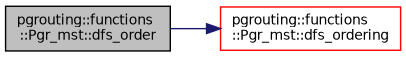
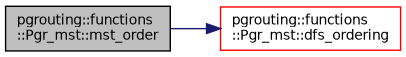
  digraph {
    rankdir=LR
    node [fontname=Helvetica fontsize=10 shape=record style=filled]
-   n1 [color=black fillcolor=grey75 fontcolor=black height=0.2 label="pgrouting::functions\l::Pgr_mst::dfs_order" width=0.4]
+   n1 [color=black fillcolor=grey75 fontcolor=black height=0.2 label="pgrouting::functions\l::Pgr_mst::mst_order" width=0.4]
    n2 [color=red fillcolor=white height=0.2 label="pgrouting::functions\l::Pgr_mst::dfs_ordering" width=0.4]
    n1 -> n2 [color=midnightblue fontname=Helvetica fontsize=10 labelfontname=Helvetica labelfontsize=10 style=solid]
  }
